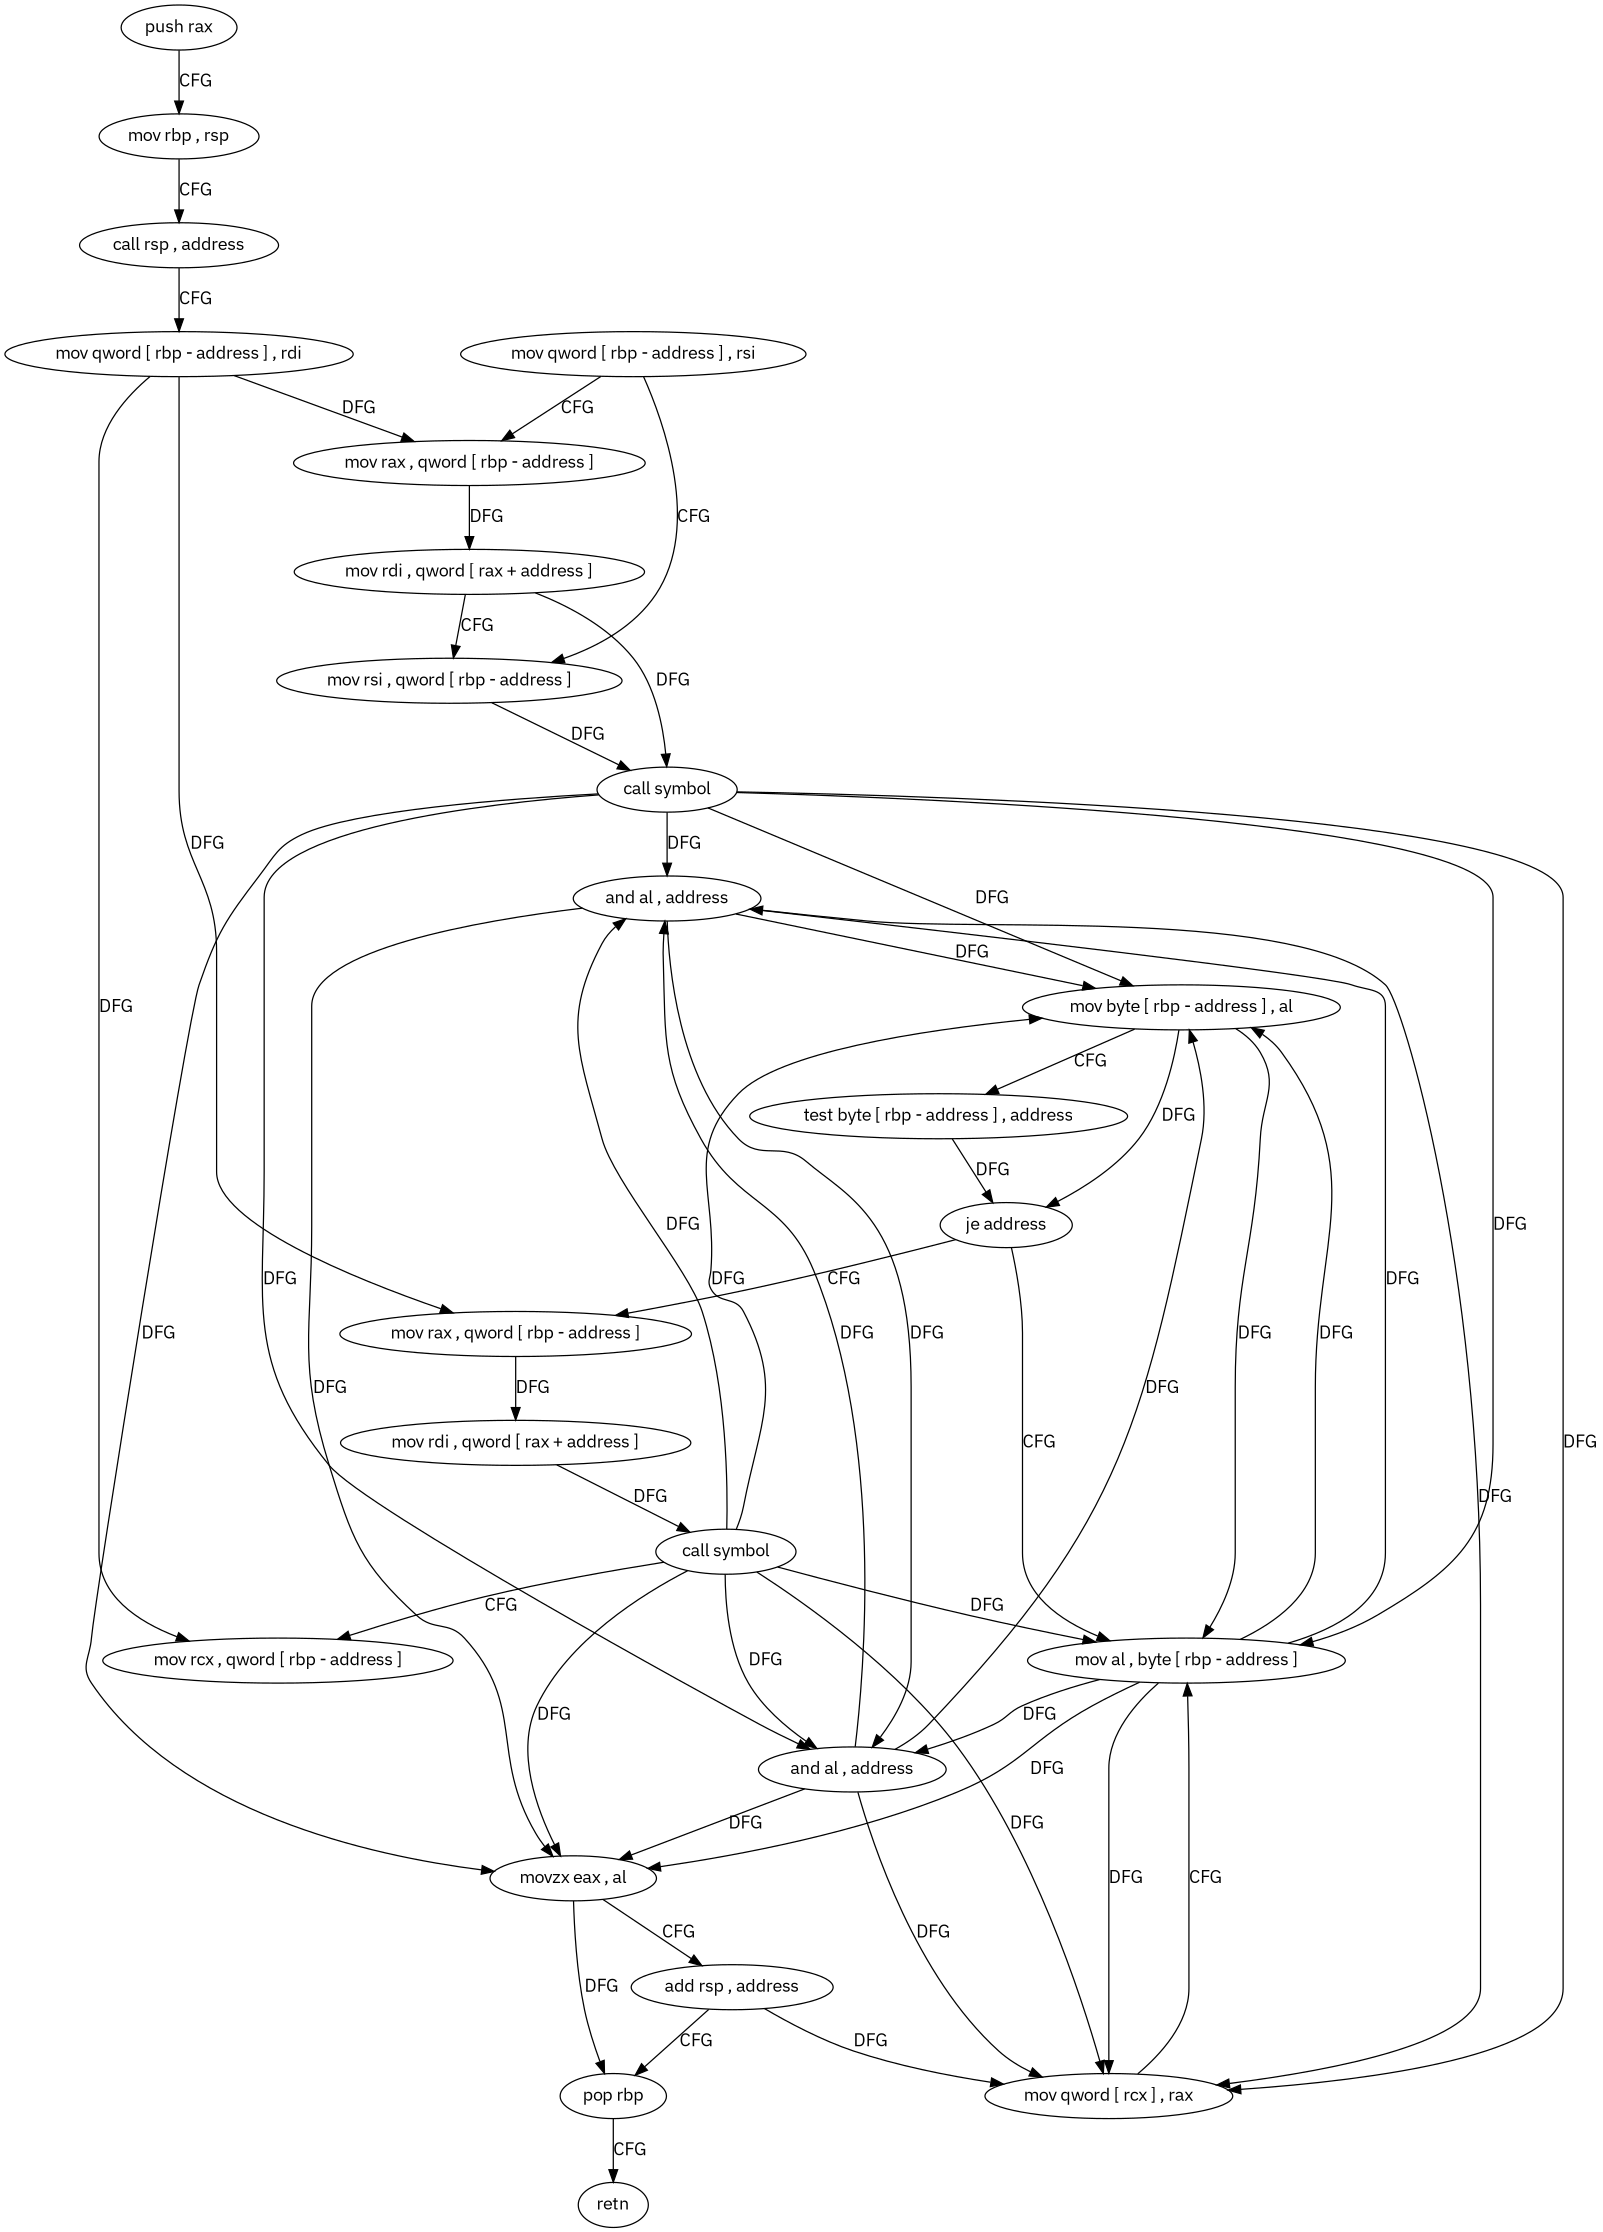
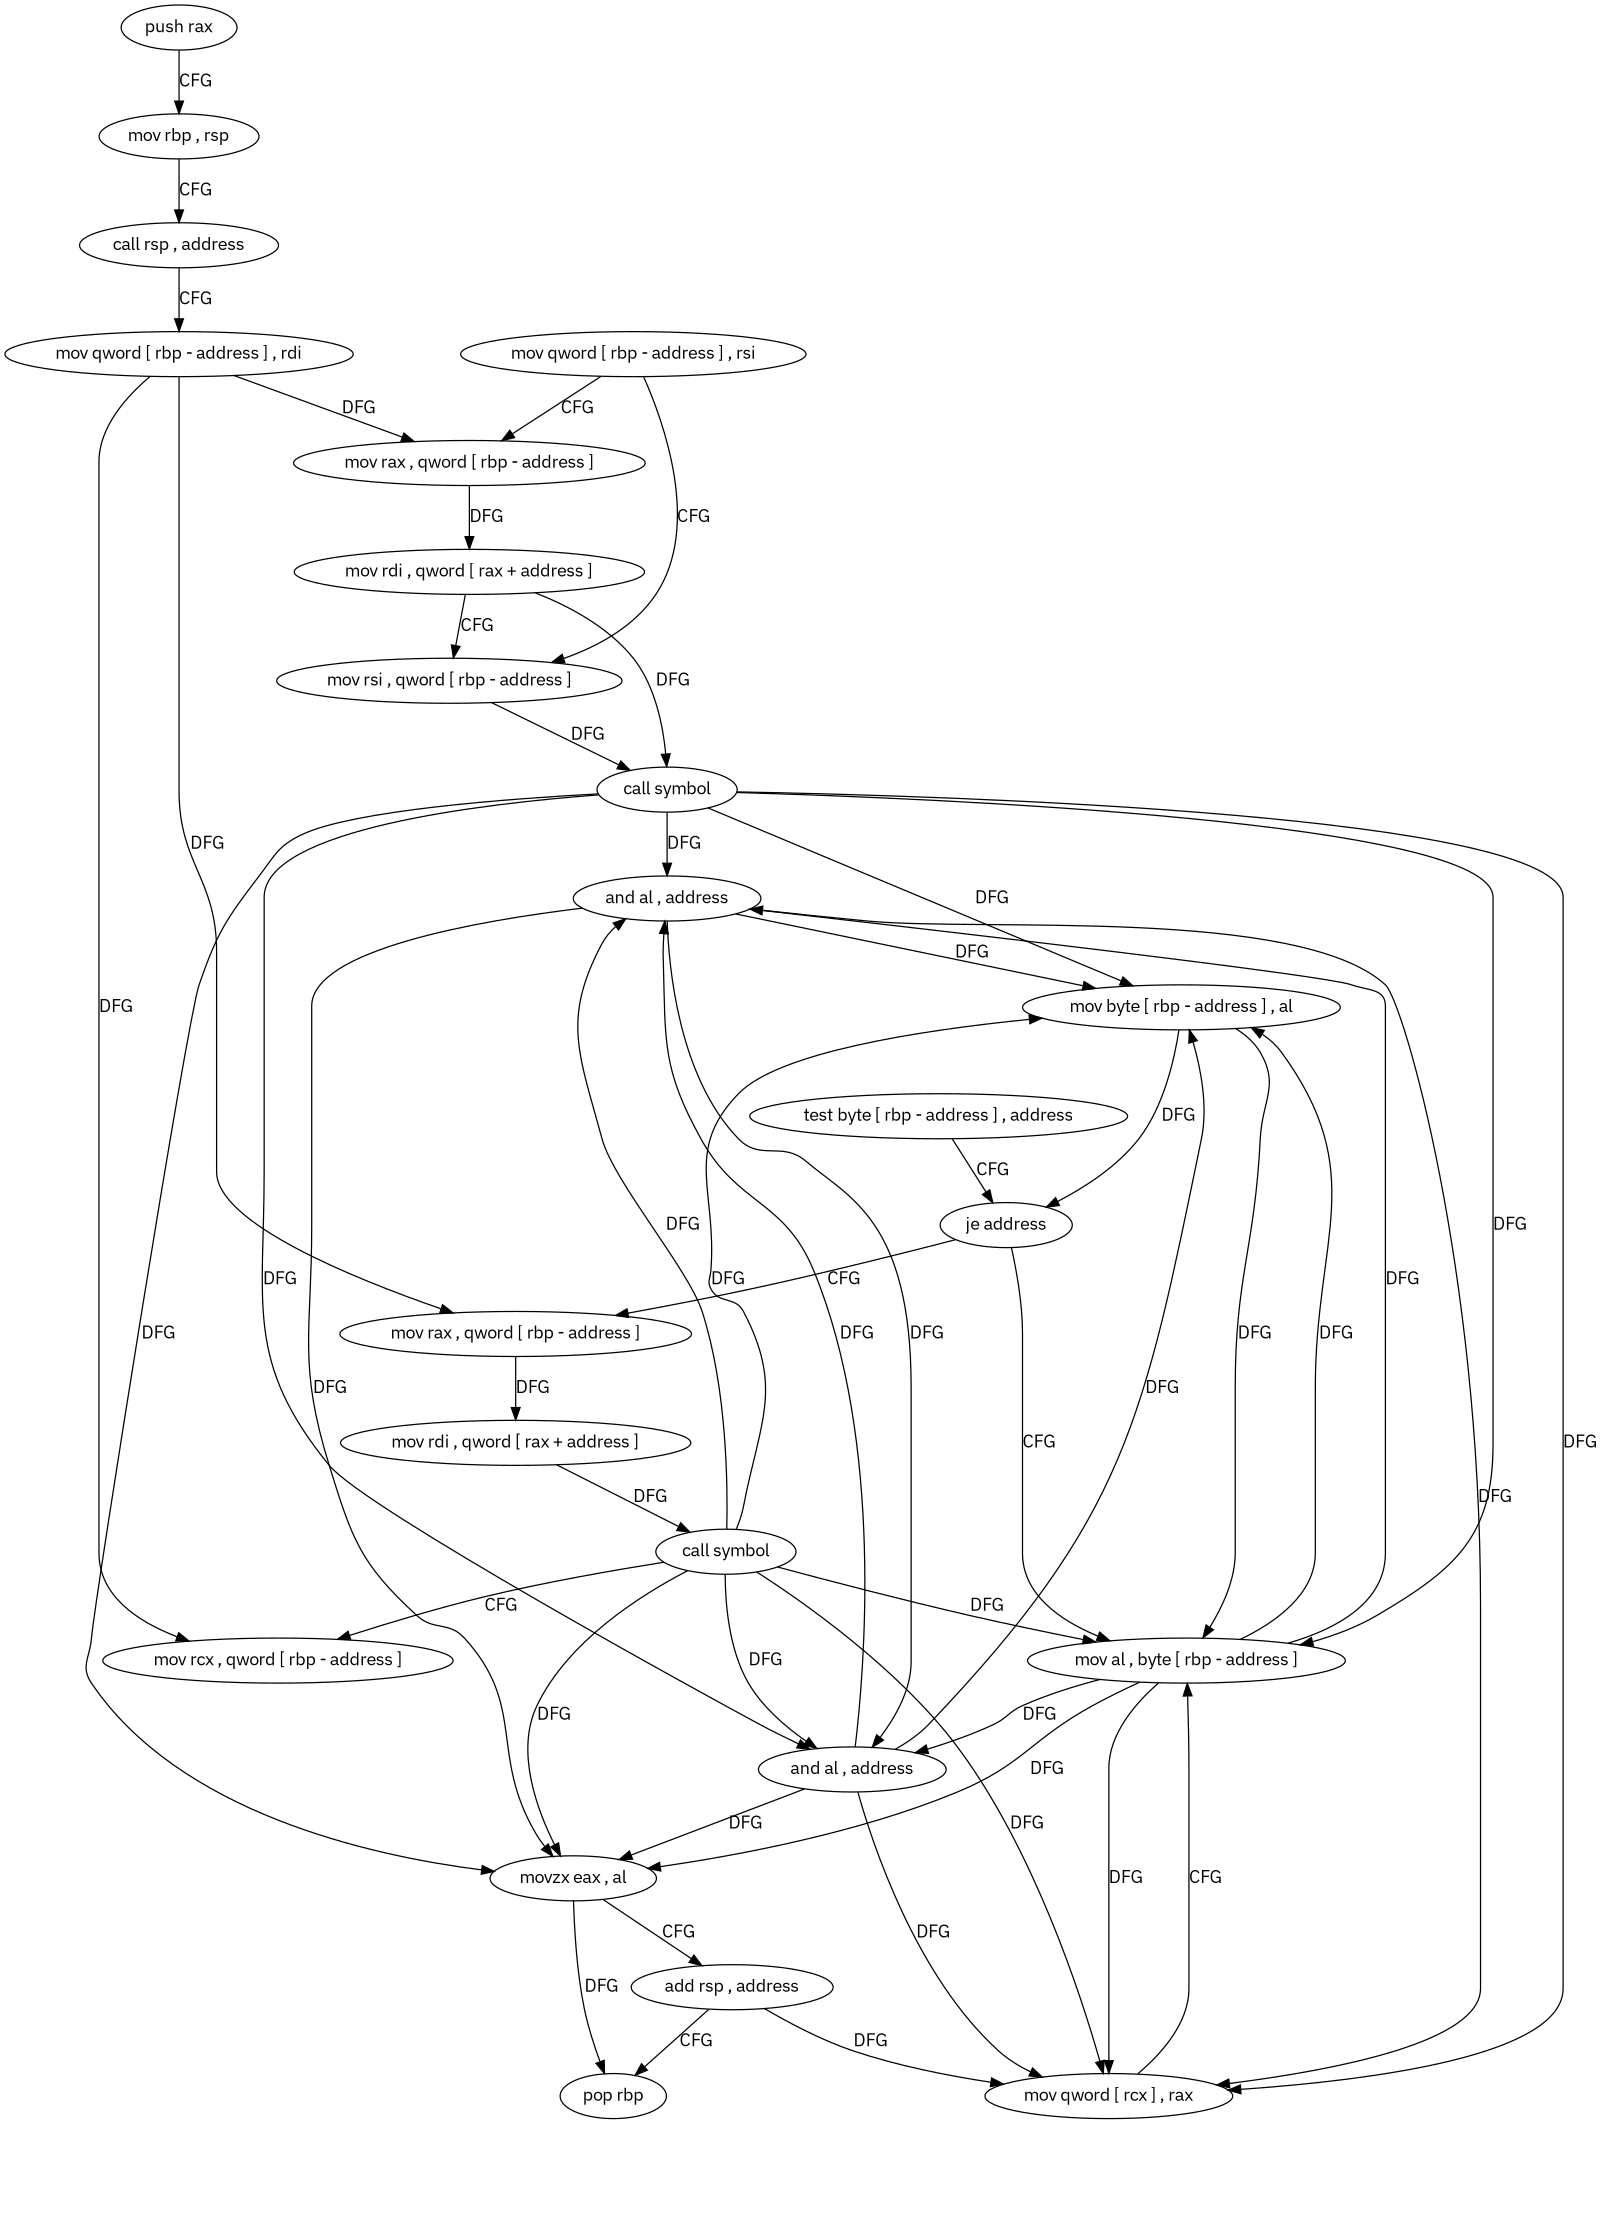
  digraph {
    fontname="IBM Plex Sans"
    node [fontname="IBM Plex Sans"]
    edge [fontname="IBM Plex Sans"]
    n1 [label="push rax"]
    n2 [label="mov rbp , rsp"]
    n3 [label="call rsp , address"]
    n4 [label="mov qword [ rbp - address ] , rdi"]
    n5 [label="mov rax , qword [ rbp - address ]"]
    n6 [label="mov rax , qword [ rbp - address ]"]
    n7 [label="mov rcx , qword [ rbp - address ]"]
    n8 [label="mov qword [ rbp - address ] , rsi"]
    n9 [label="mov rsi , qword [ rbp - address ]"]
    n10 [label="mov rdi , qword [ rax + address ]"]
    n11 [label="mov rdi , qword [ rax + address ]"]
    n12 [label="call symbol"]
    n13 [label="and al , address"]
    n14 [label="mov byte [ rbp - address ] , al"]
    n15 [label="mov al , byte [ rbp - address ]"]
    n16 [label="and al , address"]
    n17 [label="movzx eax , al"]
    n18 [label="mov qword [ rcx ] , rax"]
    n19 [label="test byte [ rbp - address ] , address"]
    n20 [label="je address"]
    n21 [label="add rsp , address"]
    n22 [label="pop rbp"]
    n23 [label="call symbol"]
-   n24 [label=retn]
    n1 -> n2 [label=CFG]
    n2 -> n3 [label=CFG]
    n3 -> n4 [label=CFG]
    n4 -> n5 [label=DFG]
    n4 -> n6 [label=DFG]
    n4 -> n7 [label=DFG]
    n5 -> n10 [label=DFG]
    n6 -> n11 [label=DFG]
    n8 -> n5 [label=CFG]
    n8 -> n9 [label=CFG]
    n9 -> n12 [label=DFG]
    n10 -> n9 [label=CFG]
    n10 -> n12 [label=DFG]
    n11 -> n23 [label=DFG]
    n12 -> n13 [label=DFG]
    n12 -> n14 [label=DFG]
    n12 -> n15 [label=DFG]
    n12 -> n16 [label=DFG]
    n12 -> n17 [label=DFG]
    n12 -> n18 [label=DFG]
    n13 -> n14 [label=DFG]
    n13 -> n16 [label=DFG]
    n13 -> n17 [label=DFG]
    n13 -> n18 [label=DFG]
    n14 -> n15 [label=DFG]
-   n14 -> n19 [label=CFG]
    n14 -> n20 [label=DFG]
    n15 -> n13 [label=DFG]
    n15 -> n14 [label=DFG]
    n15 -> n16 [label=DFG]
    n15 -> n17 [label=DFG]
    n15 -> n18 [label=DFG]
    n16 -> n13 [label=DFG]
    n16 -> n14 [label=DFG]
    n16 -> n17 [label=DFG]
    n16 -> n18 [label=DFG]
    n17 -> n21 [label=CFG]
    n17 -> n22 [label=DFG]
    n18 -> n15 [label=CFG]
-   n19 -> n20 [label=DFG]
+   n19 -> n20 [label=CFG]
    n20 -> n6 [label=CFG]
    n20 -> n15 [label=CFG]
    n21 -> n18 [label=DFG]
    n21 -> n22 [label=CFG]
-   n22 -> n24 [label=CFG]
    n23 -> n7 [label=CFG]
    n23 -> n13 [label=DFG]
    n23 -> n14 [label=DFG]
    n23 -> n15 [label=DFG]
    n23 -> n16 [label=DFG]
    n23 -> n17 [label=DFG]
    n23 -> n18 [label=DFG]
  }
